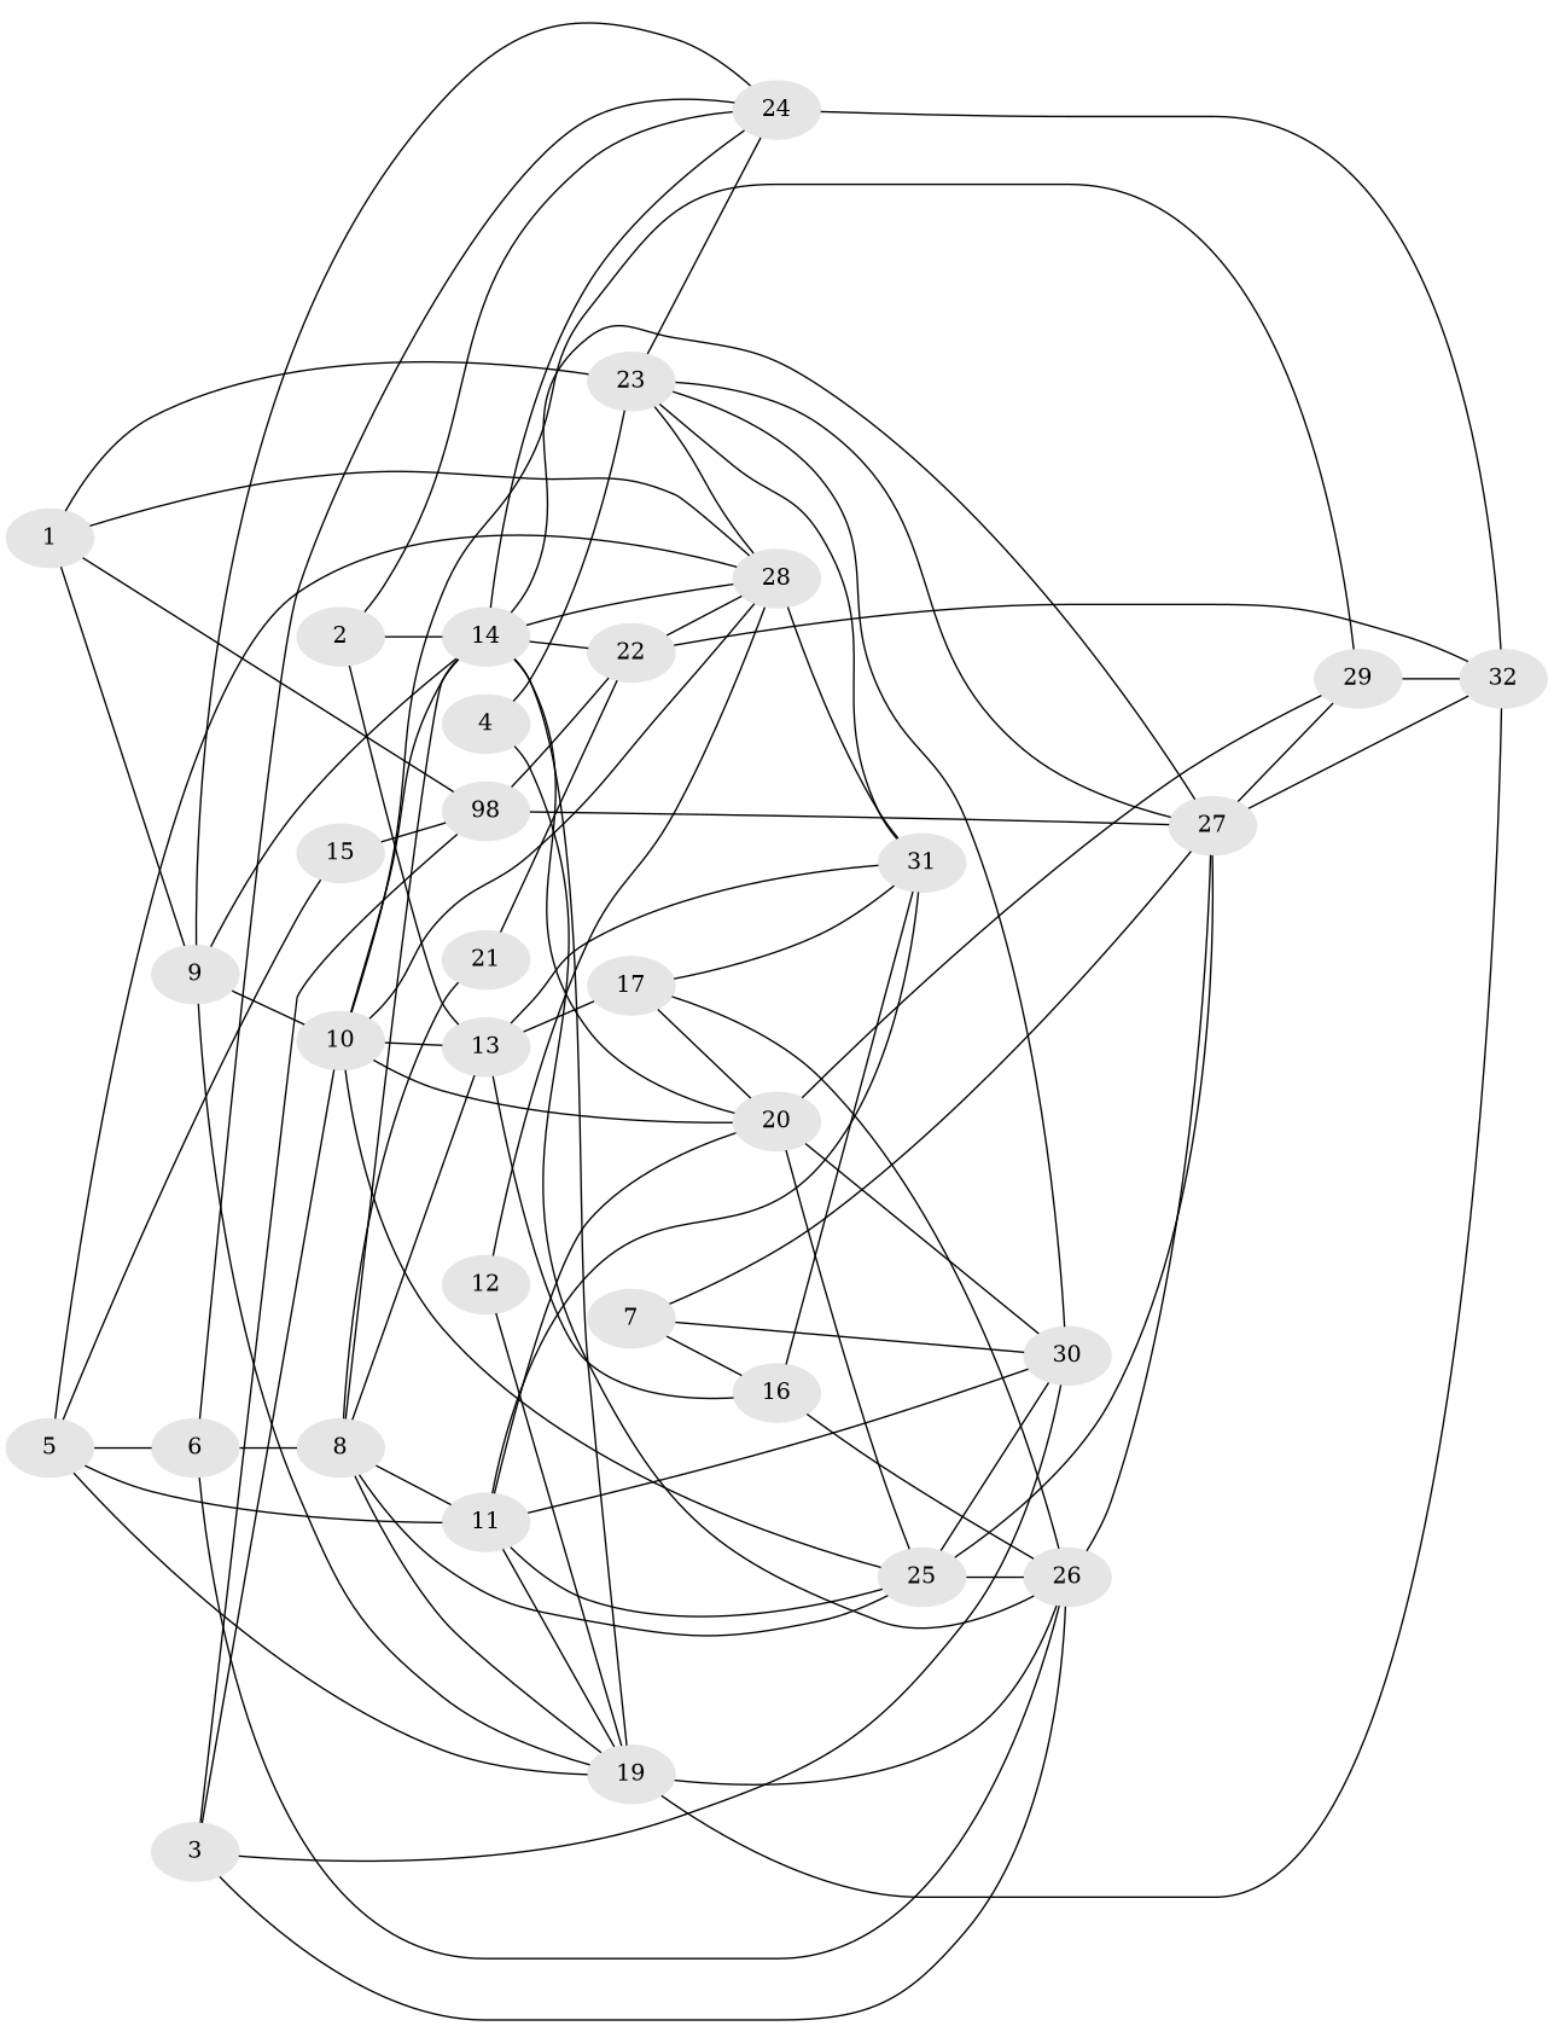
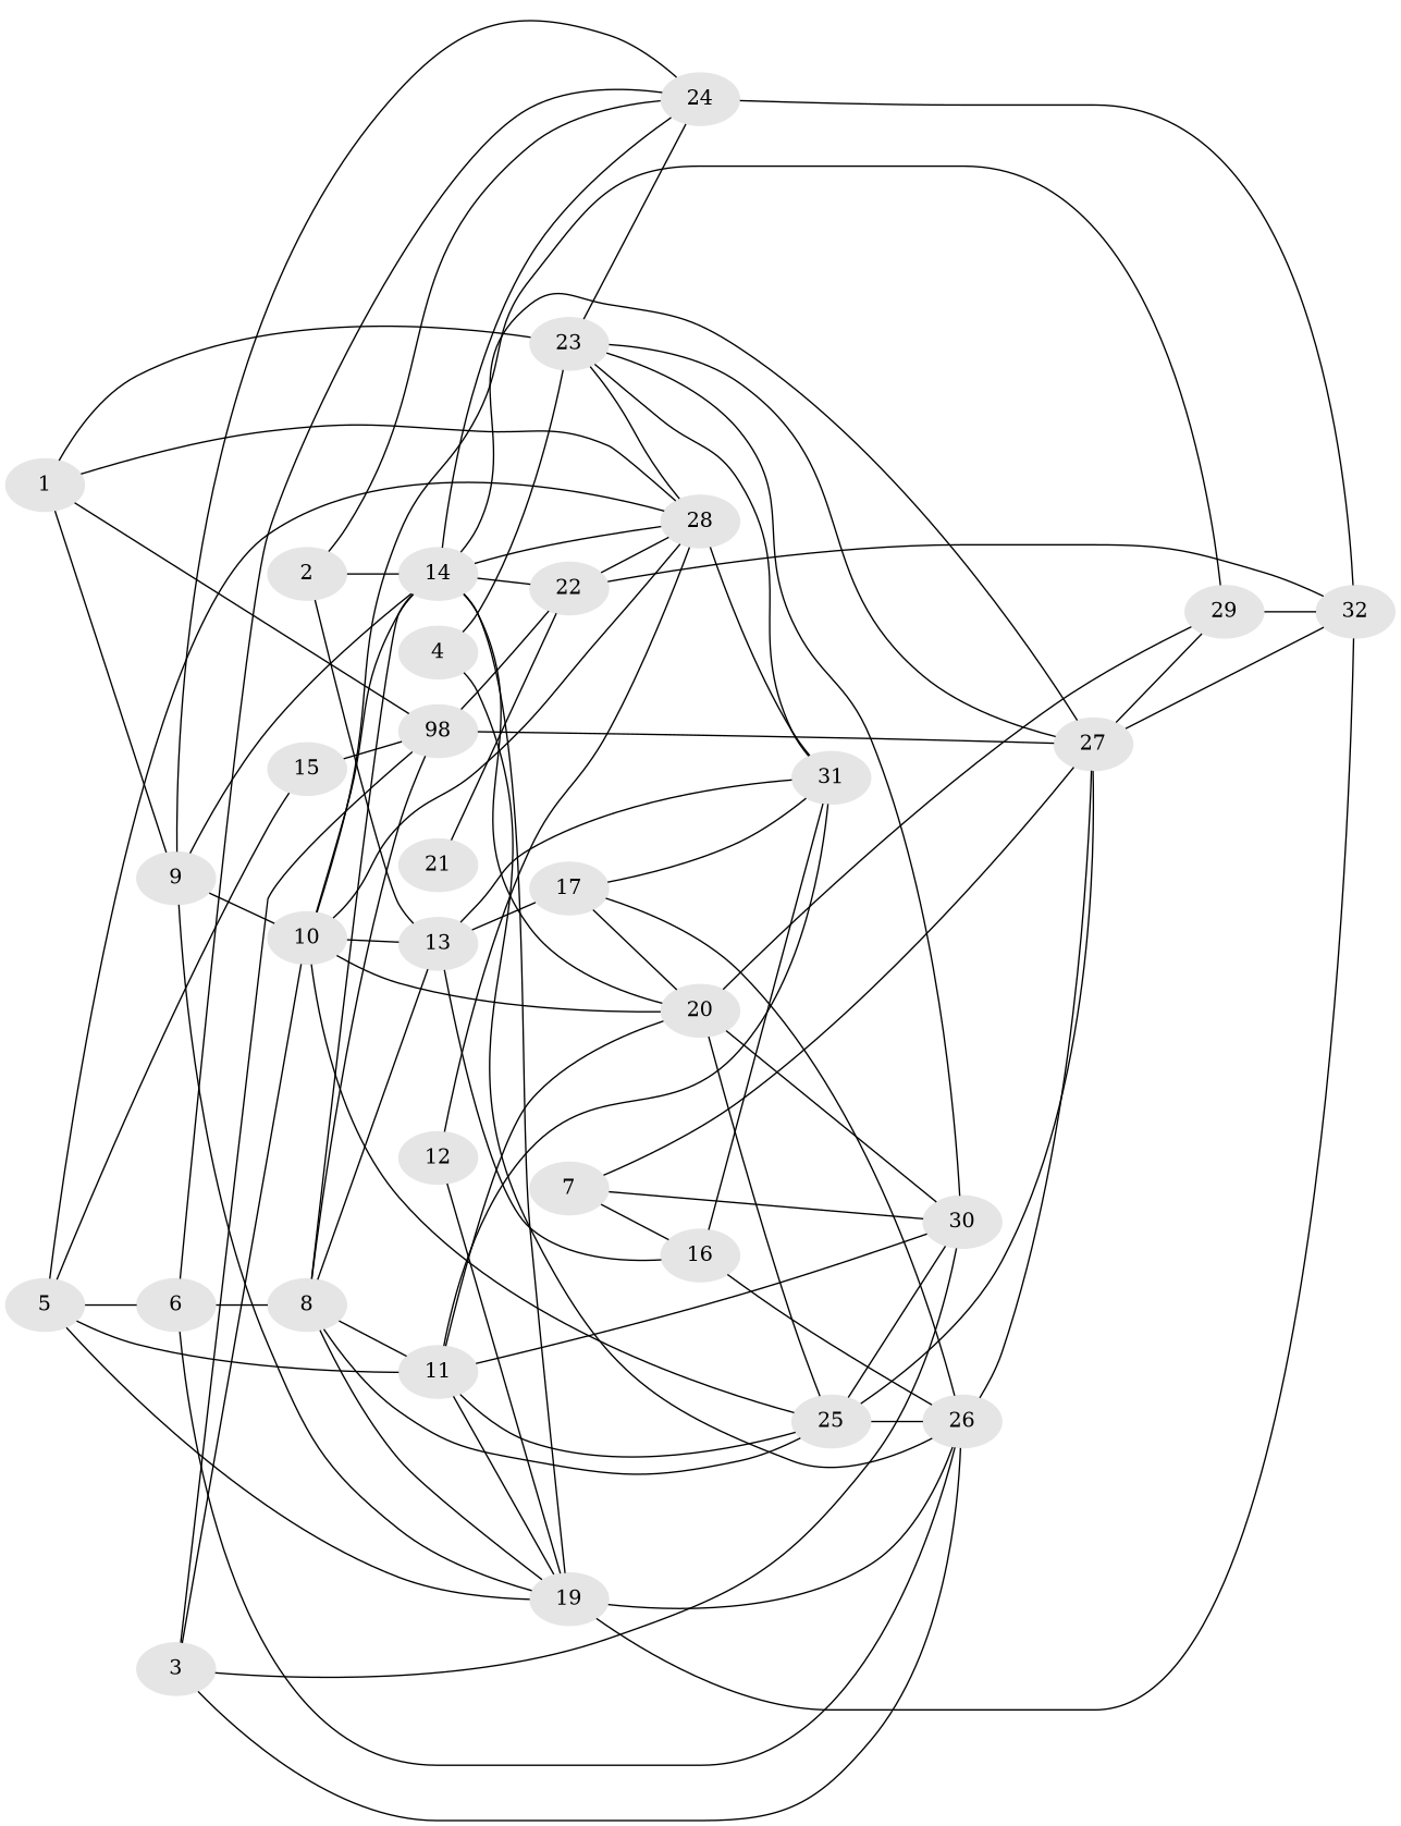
  graph {
    rankdir=LR
    node [color=gray90 style=filled]
    edge [weight=1.0]
    1
    9
    n3 [label=98]
    23
    28
    14
    24
    10
    19
    27
    22
    30
    31
    2
    13
    16
    17
    20
    32
    3
    26
    25
    29
    4
    5
    6
    11
    15
    8
    21
    7
    12
    1 -- 9
    1 -- n3
    1 -- 23
    1 -- 28
    9 -- 14
    9 -- 24
    9 -- 10 [weight=2.0]
    9 -- 19
    n3 -- 27
    n3 -- 22
    23 -- 28 [weight=3.0]
    23 -- 24
    23 -- 27
    23 -- 30
    23 -- 31
    28 -- 31
    14 -- 28 [weight=2.0]
    14 -- 24
    14 -- 19
    14 -- 27
    14 -- 22
    14 -- 20
    24 -- 32
    10 -- 28
    10 -- 14 [weight=2.0]
    10 -- 13
    10 -- 20 [weight=2.0]
    10 -- 25
    10 -- 29
    19 -- 32
    19 -- 26
    27 -- 32
    27 -- 29 [weight=2.0]
    22 -- 28 [weight=2.0]
    22 -- 32
    2 -- 14 [weight=2.0]
    2 -- 24
    2 -- 13
    13 -- 31
    13 -- 16
    13 -- 17
    16 -- 31
    16 -- 26
    17 -- 31
    17 -- 20 [weight=2.0]
    17 -- 26
    20 -- 30
    20 -- 25
    20 -- 29 [weight=2.0]
    3 -- n3
    3 -- 10 [weight=2.0]
    3 -- 30
    3 -- 26
    26 -- 27 [weight=2.0]
    25 -- 27
    25 -- 30
    25 -- 26
    29 -- 32
    4 -- 23
    4 -- 26
    5 -- 28
    5 -- 19
    5 -- 6
    5 -- 11
    5 -- 15
    6 -- 24
    6 -- 26
    6 -- 8
    11 -- 19
    11 -- 30
    11 -- 31 [weight=2.0]
    11 -- 20
    11 -- 25
    15 -- n3
    8 -- 14
    8 -- 19 [weight=3.0]
    8 -- 13
    8 -- 25
    8 -- 11
-   8 -- 21
+   8 -- n3
    21 -- 22 [weight=2.0]
    7 -- 27
    7 -- 30
    7 -- 16
    12 -- 28
    12 -- 19
  }
